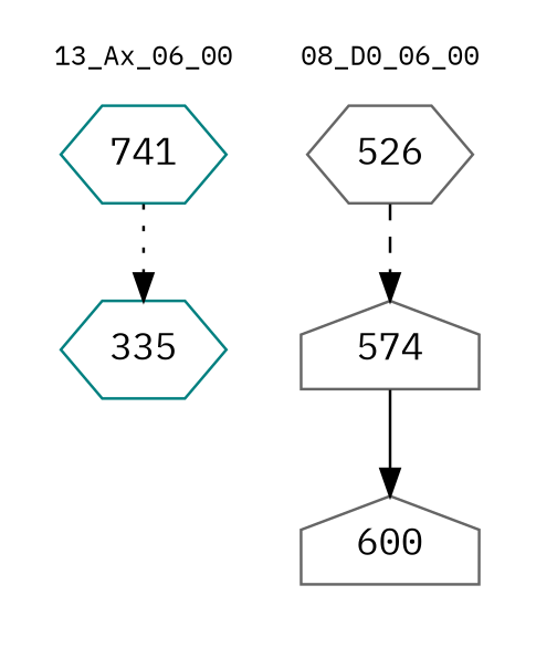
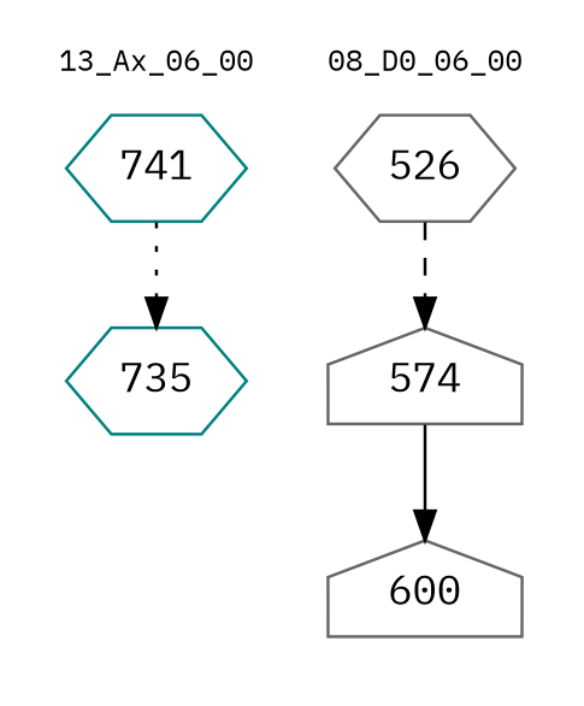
  digraph {
    fontname="IBM Plex Mono"
    node [color=gray40 fontname="IBM Plex Mono" shape=hexagon]
    edge [color=black fontname="IBM Plex Mono"]
    n1 [color=teal label=741]
-   n2 [color=teal label=335]
+   n2 [color=teal label=735]
    n3 [label=526]
    n4 [label=574 shape=house]
    n5 [label=600 shape=house]
    subgraph cluster_1 {
      color=white
      fontsize=10
      label="13_Ax_06_00"
      n1
      n2
    }
    subgraph cluster_2 {
      color=white
      fontsize=10
      label="08_D0_06_00"
      n3
      n4
      n5
    }
    n1 -> n2 [style=dotted]
    n3 -> n4 [style=dashed]
    n4 -> n5 [style=solid]
  }
